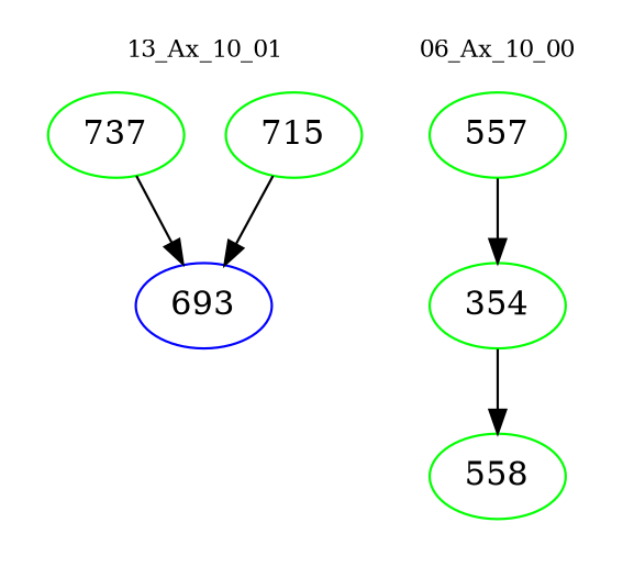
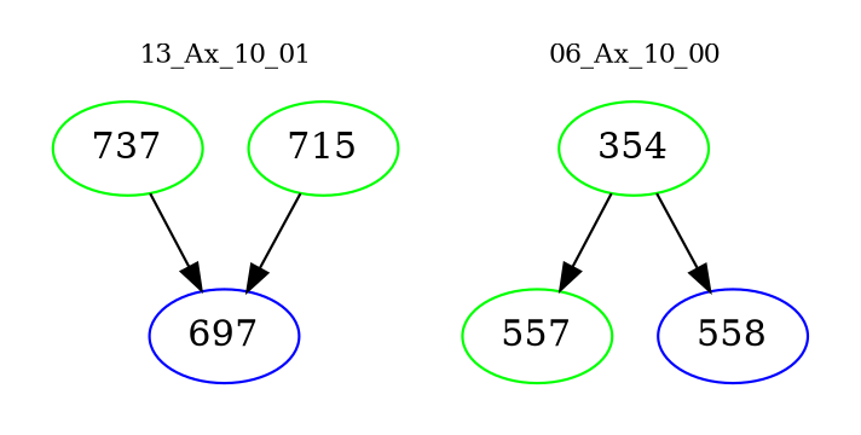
  digraph {
    node [color=green]
    edge [color=black]
    n1 [label=715]
    n2 [label=737]
-   n3 [color=blue label=693]
+   n3 [color=blue label=697]
    n4 [label=557]
    n5 [label=354]
-   n6 [label=558]
+   n6 [color=blue label=558]
    subgraph cluster_1 {
      color=white
      fontsize=10
      label="13_Ax_10_01"
      n1
      n2
      n3
    }
    subgraph cluster_2 {
      color=white
      fontsize=10
      label="06_Ax_10_00"
      n4
      n5
      n6
    }
    n1 -> n3
    n2 -> n3
-   n4 -> n5
+   n5 -> n4
    n5 -> n6
  }
